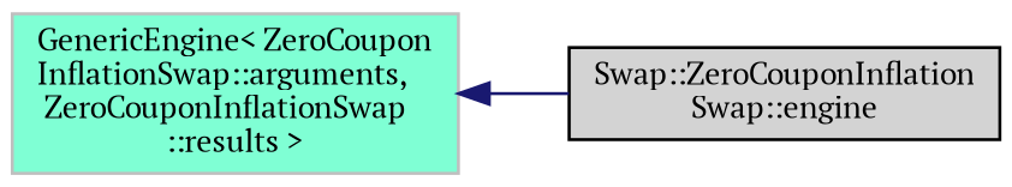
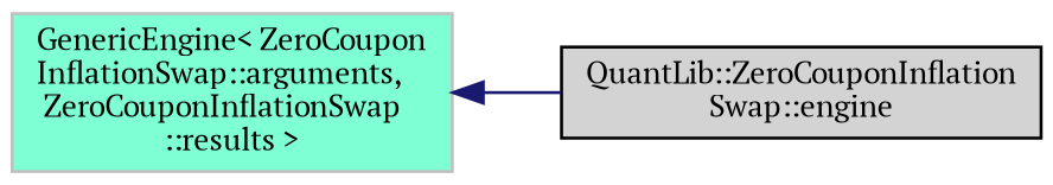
  digraph {
    rankdir=LR
    fontname="PT Serif"
    node [fontname="PT Serif" fontsize=10 shape=record style=filled]
-   n1 [color=black fillcolor=lightgrey fontcolor=black height=0.2 label="Swap::ZeroCouponInflation\lSwap::engine" width=0.4]
+   n1 [color=black fillcolor=lightgrey fontcolor=black height=0.2 label="QuantLib::ZeroCouponInflation\lSwap::engine" width=0.4]
    n2 [color=grey75 fillcolor=aquamarine height=0.2 label="GenericEngine\< ZeroCoupon\lInflationSwap::arguments,\l ZeroCouponInflationSwap\l::results \>" width=0.4]
    n2 -> n1 [color=midnightblue dir=back fontname="PT Serif" fontsize=10 labelfontname=Helvetica labelfontsize=10 style=solid]
  }
